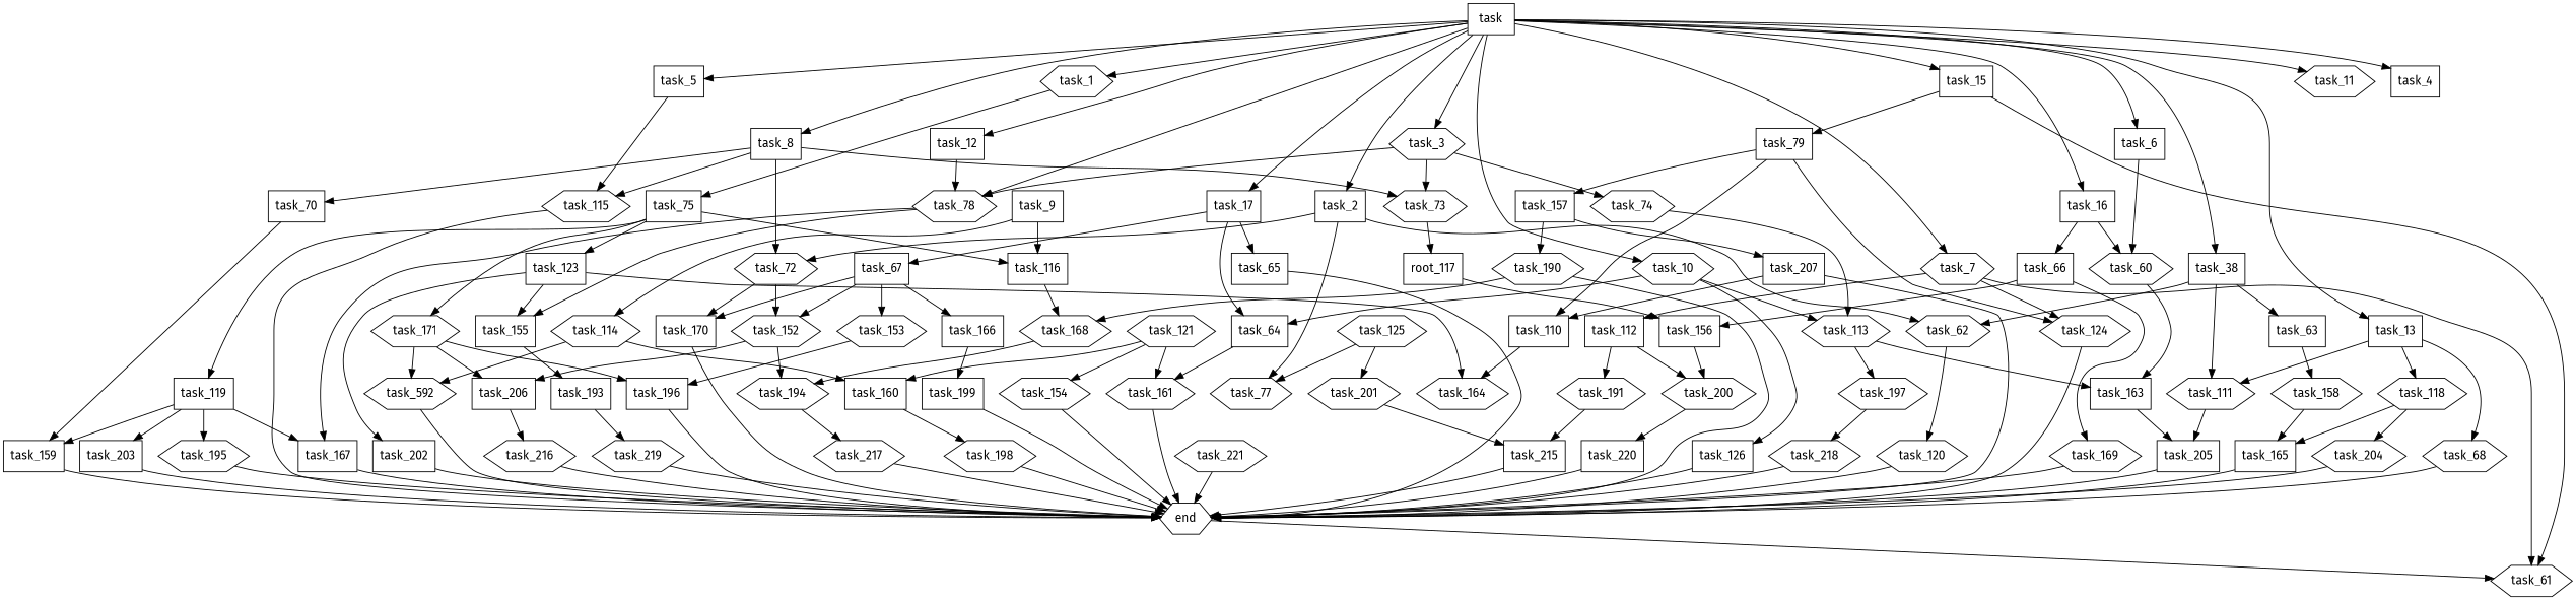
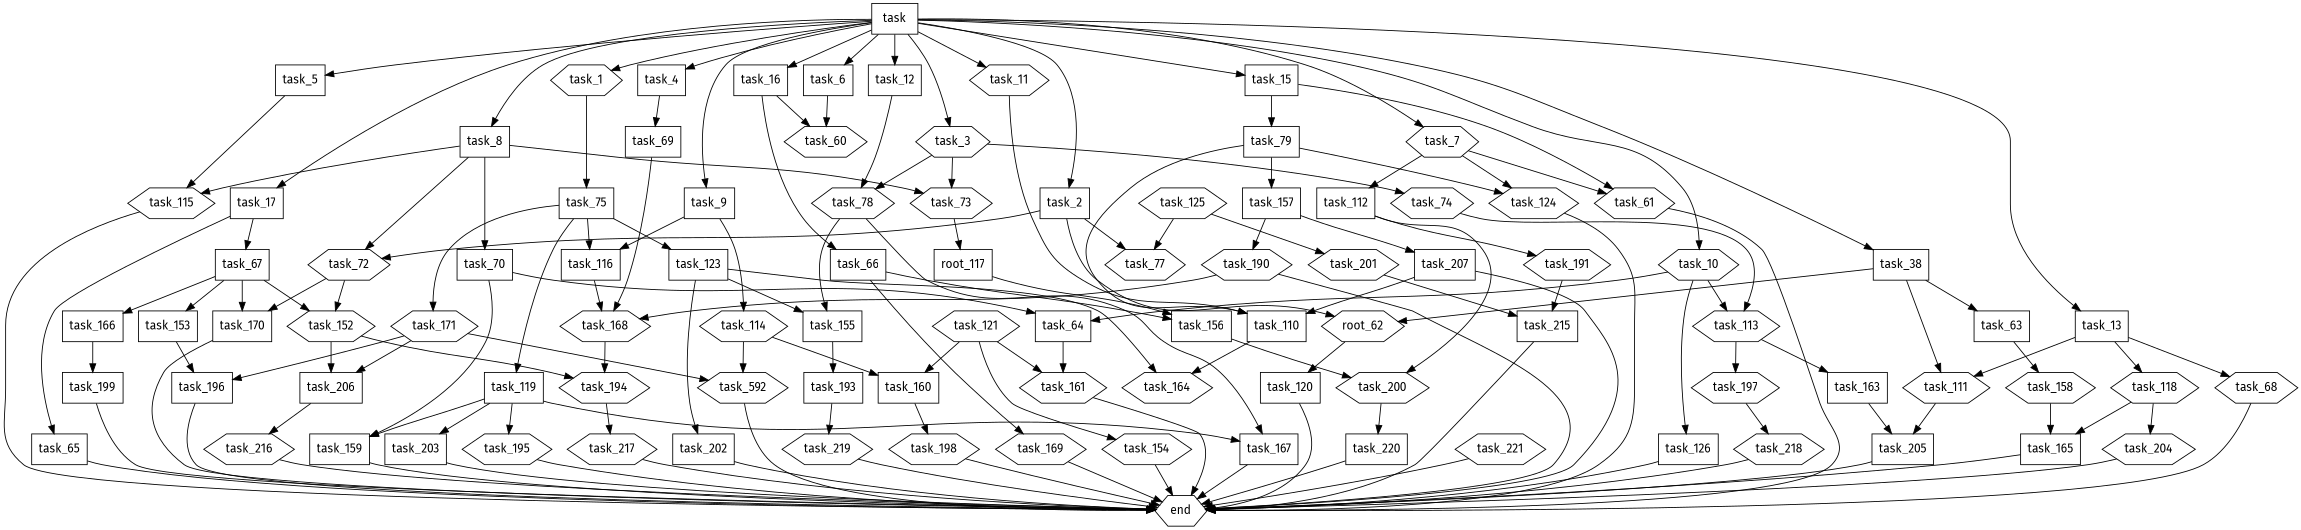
  digraph {
    fontname="Fira Sans"
    node [fontname="Fira Sans" shape=box]
    edge [fontname="Fira Sans"]
    task_72 [shape=hexagon]
    task_8
    task_70
    task_115 [shape=hexagon]
    task_73 [shape=hexagon]
    task_170
    task_152 [shape=hexagon]
    task_159
    end [shape=hexagon]
    n10 [label=root_117]
    task_200 [shape=hexagon]
    task_156
    task_220
    task_171 [shape=hexagon]
    n15 [label=task_592 shape=hexagon]
    task_196
    task_206
    task_216 [shape=hexagon]
    task_191 [shape=hexagon]
    task_215
    task_207
    task_110
    task_15
    task_79
    task_61 [shape=hexagon]
    task_157
    task_124 [shape=hexagon]
    task_114 [shape=hexagon]
    task_160
    task_198 [shape=hexagon]
    n31 [label=task_38]
-   task_62 [shape=hexagon]
+   task_62 [shape=hexagon label=root_62]
    task_111 [shape=hexagon]
    task_63
-   task_120 [shape=hexagon]
+   task_120
    task_205
    task_158 [shape=hexagon]
    task_195 [shape=hexagon]
    task_154 [shape=hexagon]
    task_164 [shape=hexagon]
    task_190 [shape=hexagon]
    task_16
    task_66
    task_60 [shape=hexagon]
    task_169 [shape=hexagon]
    task_163
    task_68 [shape=hexagon]
    task_217 [shape=hexagon]
    task_74 [shape=hexagon]
    task_113 [shape=hexagon]
    task_197 [shape=hexagon]
    task_165
    task_221 [shape=hexagon]
    task_1 [shape=hexagon]
    task_75
    task_116
    task_123
    task_119
    task_161 [shape=hexagon]
    task_64
    task_11 [shape=hexagon]
    task_168 [shape=hexagon]
    task_194 [shape=hexagon]
    task_2
    task_77 [shape=hexagon]
    task_10 [shape=hexagon]
    task_126
    task_155
    task_202
    task_193
    task_166
    task_199
    task_219 [shape=hexagon]
    task_17
    task_67
    task_65
-   task_153 [shape=hexagon]
+   task_153
    task_218 [shape=hexagon]
    task_203
    task_78 [shape=hexagon]
    task_12
    task_167
    task_125 [shape=hexagon]
    task_201 [shape=hexagon]
    task_9
+   task_69
    task_118 [shape=hexagon]
    task_204 [shape=hexagon]
    task_13
    task_121 [shape=hexagon]
    task_3 [shape=hexagon]
    task_5
    task_4
    task_112
    n95 [label=task]
    task_6
    task_7 [shape=hexagon]
    task_72 -> task_170
    task_72 -> task_152
    task_8 -> task_72
    task_8 -> task_70
    task_8 -> task_115
    task_8 -> task_73
    task_70 -> task_159
    task_115 -> end
    task_73 -> n10
    task_170 -> end
    task_152 -> task_206
    task_152 -> task_194
    task_159 -> end
    n10 -> task_156
    task_200 -> task_220
    task_156 -> task_200
    task_220 -> end
    task_171 -> n15
    task_171 -> task_196
    task_171 -> task_206
    n15 -> end
    task_196 -> end
    task_206 -> task_216
    task_216 -> end
    task_191 -> task_215
    task_215 -> end
    task_207 -> end
    task_207 -> task_110
    task_110 -> task_164
    task_15 -> task_79
    task_15 -> task_61
    task_79 -> task_110
    task_79 -> task_157
    task_79 -> task_124
-   end -> task_61
+   task_61 -> end
    task_157 -> task_207
    task_157 -> task_190
    task_124 -> end
    task_114 -> n15
    task_114 -> task_160
    task_160 -> task_198
    task_198 -> end
    n31 -> task_62
    n31 -> task_111
    n31 -> task_63
    task_62 -> task_120
    task_111 -> task_205
    task_63 -> task_158
    task_120 -> end
    task_205 -> end
    task_158 -> task_165
    task_195 -> end
    task_154 -> end
    task_190 -> end
    task_190 -> task_168
    task_16 -> task_66
    task_16 -> task_60
    task_66 -> task_156
    task_66 -> task_169
-   task_60 -> task_163
    task_169 -> end
    task_163 -> task_205
    task_68 -> end
    task_217 -> end
    task_74 -> task_113
    task_113 -> task_163
    task_113 -> task_197
    task_197 -> task_218
    task_165 -> end
    task_221 -> end
    task_1 -> task_75
    task_75 -> task_171
    task_75 -> task_116
    task_75 -> task_123
    task_75 -> task_119
    task_116 -> task_168
    task_123 -> task_164
    task_123 -> task_155
    task_123 -> task_202
    task_119 -> task_159
    task_119 -> task_195
    task_119 -> task_203
    task_119 -> task_167
    task_161 -> end
    task_64 -> task_161
+   task_11 -> task_110
    task_168 -> task_194
    task_194 -> task_217
    task_2 -> task_72
    task_2 -> task_62
    task_2 -> task_77
    task_10 -> task_113
    task_10 -> task_64
    task_10 -> task_126
    task_126 -> end
    task_155 -> task_193
    task_202 -> end
    task_193 -> task_219
    task_166 -> task_199
    task_199 -> end
    task_219 -> end
-   task_17 -> task_64
+   task_70 -> task_64
    task_17 -> task_67
    task_17 -> task_65
    task_67 -> task_170
    task_67 -> task_152
    task_67 -> task_166
    task_67 -> task_153
    task_65 -> end
    task_153 -> task_196
    task_218 -> end
    task_203 -> end
    task_78 -> task_155
    task_78 -> task_167
    task_12 -> task_78
    task_167 -> end
    task_125 -> task_77
    task_125 -> task_201
    task_201 -> task_215
    task_9 -> task_114
    task_9 -> task_116
+   task_69 -> task_168
    task_118 -> task_165
    task_118 -> task_204
    task_204 -> end
    task_13 -> task_111
    task_13 -> task_68
    task_13 -> task_118
    task_121 -> task_160
    task_121 -> task_154
    task_121 -> task_161
    task_3 -> task_73
    task_3 -> task_74
    task_3 -> task_78
    task_5 -> task_115
+   task_4 -> task_69
    task_112 -> task_200
    task_112 -> task_191
    n95 -> task_8
    n95 -> task_15
    n95 -> n31
    n95 -> task_16
    n95 -> task_1
    n95 -> task_11
    n95 -> task_2
    n95 -> task_10
    n95 -> task_17
    n95 -> task_12
-   n95 -> task_78
+   n95 -> task_9
    n95 -> task_13
    n95 -> task_3
    n95 -> task_5
    n95 -> task_4
    n95 -> task_6
    n95 -> task_7
    task_6 -> task_60
    task_7 -> task_61
    task_7 -> task_124
    task_7 -> task_112
  }
